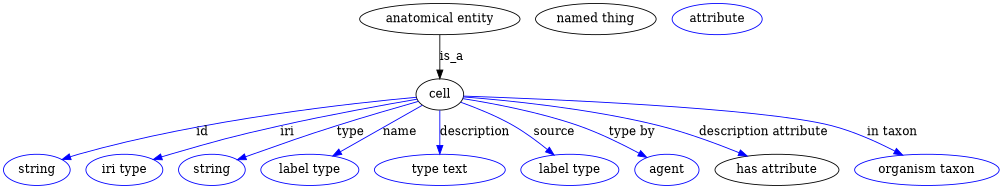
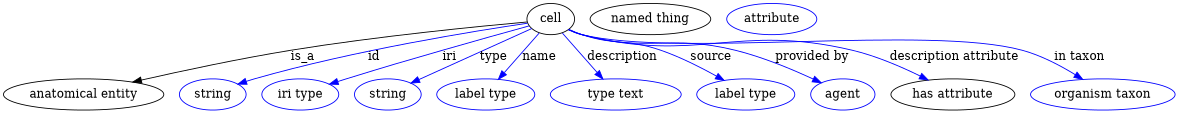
  digraph {
    node [color=blue]
    edge [color=blue style=solid]
    n1 [height=0.5 label=cell width=0.75827 color=""]
    "anatomical entity" [height=0.5 width=2.5637 color=""]
    n3 [height=0.5 label=string width=1.0652]
    n4 [height=0.5 label="iri type" width=1.2277]
    n5 [height=0.5 label=string width=1.0652]
    n6 [height=0.5 label="label type" width=1.5707]
    n7 [height=0.5 label="type text" width=2.0943]
    n8 [height=0.5 label="label type" width=1.5707]
    n9 [height=0.5 label=agent width=1.0291]
    "has attribute" [height=0.5 width=1.9859 color=""]
    n11 [height=0.5 label="organism taxon" width=2.3109]
    n12 [color=black height=0.5 label="named thing" width=1.9318]
    n13 [height=0.5 label=attribute width=1.4443]
-   "anatomical entity" -> n1 [label=is_a color="" style=""]
+   n1 -> "anatomical entity" [label=is_a color="" style=""]
    n1 -> n3 [label=id]
    n1 -> n4 [label=iri]
    n1 -> n5 [label=type]
    n1 -> n6 [label=name]
    n1 -> n7 [label=description]
    n1 -> n8 [label=source]
-   n1 -> n9 [label="type by"]
+   n1 -> n9 [label="provided by"]
    n1 -> "has attribute" [label="description attribute"]
    n1 -> n11 [label="in taxon"]
  }
